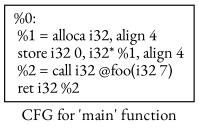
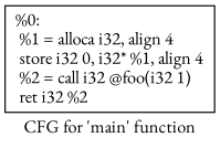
  digraph {
    label="CFG for 'main' function"
    rankdir=LR
    fontname="EB Garamond"
-   n1 [label="{%0:\l  %1 = alloca i32, align 4\l  store i32 0, i32* %1, align 4\l  %2 = call i32 @foo(i32 7)\l  ret i32 %2\l}" shape=record fontname="EB Garamond"]
+   n1 [label="{%0:\l  %1 = alloca i32, align 4\l  store i32 0, i32* %1, align 4\l  %2 = call i32 @foo(i32 1)\l  ret i32 %2\l}" shape=record fontname="EB Garamond"]
  }
